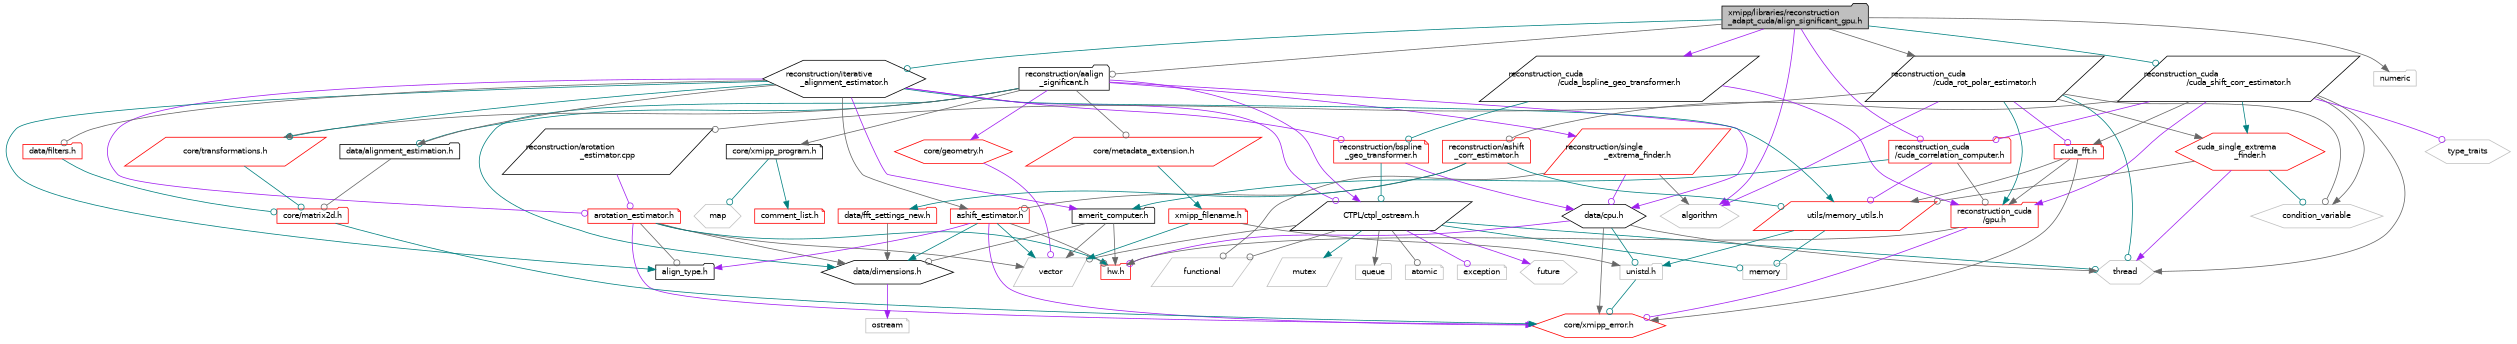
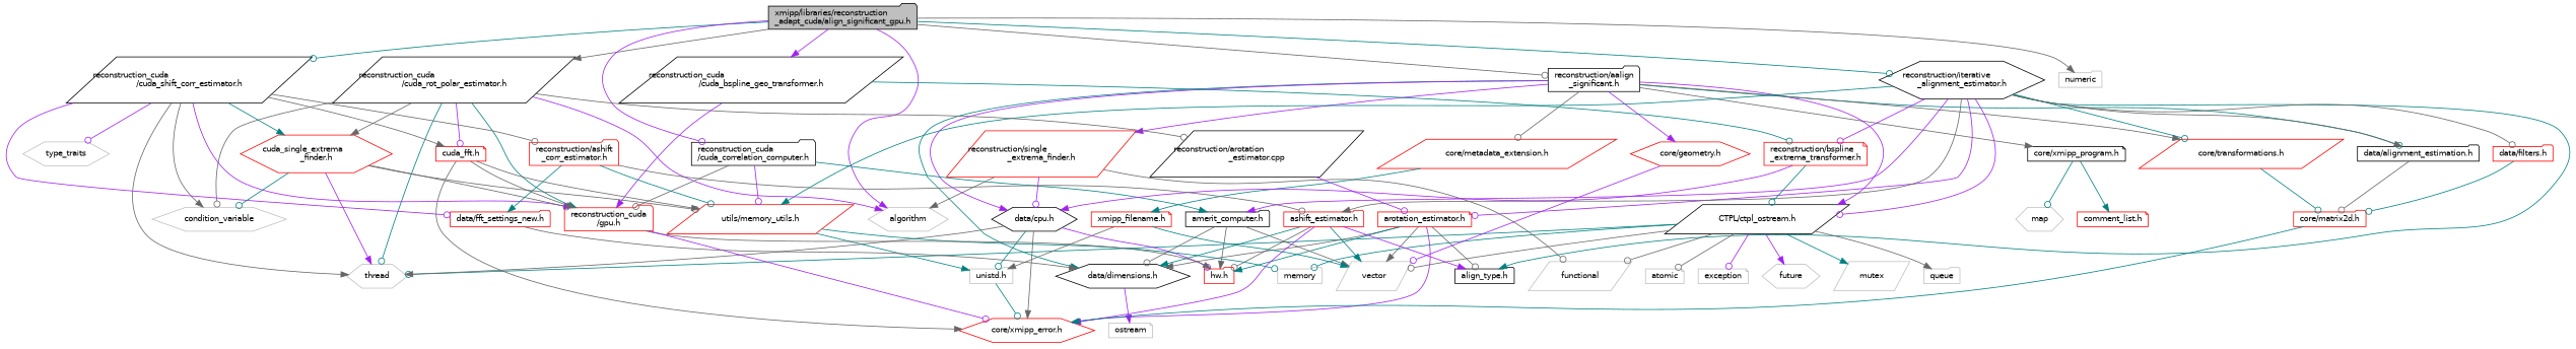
  digraph {
    node [color=red fillcolor=white fontname=Helvetica fontsize=10 shape=folder style=filled]
    edge [arrowhead=normal color=gray40 fontname=Helvetica fontsize=10 labelfontname=Helvetica labelfontsize=10 style=solid]
    n1 [color=black fillcolor=grey75 fontcolor=black height=0.2 label="xmipp/libraries/reconstruction\l_adapt_cuda/align_significant_gpu.h" width=0.4]
    n2 [color=black height=0.2 label="reconstruction/aalign\l_significant.h" width=0.4]
    n3 [color=grey75 height=0.2 label=algorithm shape=hexagon width=0.4]
    n4 [color=black height=0.2 label="reconstruction/iterative\l_alignment_estimator.h" shape=hexagon width=0.4]
    n5 [color=black height=0.2 label="reconstruction_cuda\l/cuda_rot_polar_estimator.h" shape=parallelogram width=0.4]
    n6 [color=black height=0.2 label="reconstruction_cuda\l/cuda_shift_corr_estimator.h" shape=parallelogram width=0.4]
    n7 [color=black height=0.2 label="reconstruction_cuda\l/cuda_bspline_geo_transformer.h" shape=parallelogram width=0.4]
-   n8 [height=0.2 label="reconstruction_cuda\l/cuda_correlation_computer.h" width=0.4]
+   n8 [color=black height=0.2 label="reconstruction_cuda\l/cuda_correlation_computer.h" width=0.4]
    n9 [color=grey75 height=0.2 label=numeric width=0.4]
    n10 [color=black height=0.2 label="core/xmipp_program.h" shape=note width=0.4]
    n11 [color=black height=0.2 label="data/dimensions.h" shape=hexagon width=0.4]
    n12 [color=black height=0.2 label="CTPL/ctpl_ostream.h" shape=parallelogram width=0.4]
    n13 [color=black height=0.2 label="data/cpu.h" shape=hexagon width=0.4]
    n14 [color=black height=0.2 label="data/alignment_estimation.h" width=0.4]
    n15 [height=0.2 label="core/metadata_extension.h" shape=parallelogram width=0.4]
    n16 [height=0.2 label="core/geometry.h" shape=hexagon width=0.4]
    n17 [height=0.2 label="reconstruction/single\l_extrema_finder.h" shape=parallelogram width=0.4]
    n18 [height=0.2 label="core/transformations.h" shape=parallelogram width=0.4]
    n19 [height=0.2 label="arotation_estimator.h" shape=note width=0.4]
    n20 [color=black height=0.2 label="align_type.h" width=0.4]
    n21 [height=0.2 label="ashift_estimator.h" width=0.4]
    n22 [height=0.2 label="data/filters.h" width=0.4]
    n23 [height=0.2 label="utils/memory_utils.h" shape=parallelogram width=0.4]
-   n24 [height=0.2 label="reconstruction/bspline\l_geo_transformer.h" shape=note width=0.4]
+   n24 [height=0.2 label="reconstruction/bspline\l_extrema_transformer.h" shape=note width=0.4]
    n25 [color=black height=0.2 label="amerit_computer.h" width=0.4]
    n26 [color=grey75 height=0.2 label=thread shape=hexagon width=0.4]
    n27 [color=black height=0.2 label="reconstruction/arotation\l_estimator.cpp" shape=parallelogram width=0.4]
    n28 [height=0.2 label="reconstruction_cuda\l/gpu.h" width=0.4]
    n29 [height=0.2 label="cuda_fft.h" shape=note width=0.4]
    n30 [color=grey75 height=0.2 label=condition_variable shape=hexagon width=0.4]
    n31 [height=0.2 label="cuda_single_extrema\l_finder.h" shape=hexagon width=0.4]
    n32 [color=grey75 height=0.2 label=type_traits shape=hexagon width=0.4]
    n33 [height=0.2 label="reconstruction/ashift\l_corr_estimator.h" width=0.4]
    n34 [height=0.2 label="data/fft_settings_new.h" width=0.4]
    n35 [color=grey75 height=0.2 label=map shape=hexagon width=0.4]
    n36 [height=0.2 label="comment_list.h" shape=note width=0.4]
    n37 [color=grey75 height=0.2 label=ostream shape=note width=0.4]
    n38 [color=grey75 height=0.2 label=functional shape=parallelogram width=0.4]
    n39 [color=grey75 height=0.2 label=atomic shape=note width=0.4]
    n40 [color=grey75 height=0.2 label=vector shape=parallelogram width=0.4]
    n41 [color=grey75 height=0.2 label=memory width=0.4]
    n42 [color=grey75 height=0.2 label=exception shape=note width=0.4]
    n43 [color=grey75 height=0.2 label=future shape=hexagon width=0.4]
    n44 [color=grey75 height=0.2 label=mutex shape=parallelogram width=0.4]
    n45 [color=grey75 height=0.2 label=queue width=0.4]
    n46 [color=grey75 height=0.2 label="unistd.h" width=0.4]
    n47 [height=0.2 label="hw.h" width=0.4]
    n48 [height=0.2 label="core/xmipp_error.h" shape=hexagon width=0.4]
    n49 [height=0.2 label="core/matrix2d.h" width=0.4]
    n50 [height=0.2 label="xmipp_filename.h" shape=note width=0.4]
    n1 -> n2 [arrowhead=odot]
    n1 -> n3 [color=purple]
    n1 -> n4 [arrowhead=odot color=teal]
    n1 -> n5
    n1 -> n6 [arrowhead=odot color=teal]
    n1 -> n7 [color=purple]
    n1 -> n8 [arrowhead=odot color=purple]
    n1 -> n9
    n2 -> n10
    n2 -> n11 [color=teal]
    n2 -> n12 [color=purple]
    n2 -> n13 [color=purple]
    n2 -> n14 [arrowhead=odot color=teal]
    n2 -> n15 [arrowhead=odot]
    n2 -> n16 [color=purple]
    n2 -> n17 [color=purple]
    n2 -> n18
    n4 -> n12 [arrowhead=odot color=purple]
    n4 -> n14
    n4 -> n18 [arrowhead=odot color=teal]
    n4 -> n19 [arrowhead=odot color=purple]
    n4 -> n20 [color=teal]
    n4 -> n21
    n4 -> n22 [arrowhead=odot]
    n4 -> n23 [color=teal]
    n4 -> n24 [arrowhead=odot color=purple]
    n4 -> n25 [color=purple]
    n5 -> n3 [color=purple]
    n5 -> n26 [arrowhead=odot color=teal]
    n5 -> n27 [arrowhead=odot]
    n5 -> n28 [color=teal]
    n5 -> n29 [arrowhead=odot color=purple]
    n5 -> n30 [arrowhead=odot]
    n5 -> n31
    n6 -> n26
    n6 -> n28 [color=purple]
    n6 -> n29
    n6 -> n30
    n6 -> n31 [color=teal]
    n6 -> n32 [arrowhead=odot color=purple]
    n6 -> n33 [arrowhead=odot]
-   n6 -> n8 [arrowhead=odot color=purple]
+   n6 -> n34 [arrowhead=odot color=purple]
    n7 -> n24 [arrowhead=odot color=teal]
    n7 -> n28 [color=purple]
    n8 -> n23 [arrowhead=odot color=purple]
    n8 -> n25 [color=teal]
    n8 -> n28 [arrowhead=odot]
    n10 -> n35 [arrowhead=odot color=teal]
    n10 -> n36 [color=teal]
    n11 -> n37 [color=purple]
    n12 -> n26 [arrowhead=odot color=teal]
    n12 -> n38 [arrowhead=odot]
    n12 -> n39 [arrowhead=odot]
    n12 -> n40 [arrowhead=odot]
    n12 -> n41 [arrowhead=odot color=teal]
    n12 -> n42 [arrowhead=odot color=purple]
    n12 -> n43 [color=purple]
    n12 -> n44 [color=teal]
    n12 -> n45
    n13 -> n26
    n13 -> n46 [arrowhead=odot color=teal]
    n13 -> n47 [arrowhead=odot color=purple]
    n13 -> n48
    n14 -> n49 [arrowhead=odot]
    n15 -> n50 [color=teal]
    n16 -> n40 [arrowhead=odot color=purple]
    n17 -> n3
    n17 -> n13 [arrowhead=odot color=purple]
    n17 -> n38 [arrowhead=odot]
    n18 -> n49 [arrowhead=odot color=teal]
    n19 -> n11
    n19 -> n20 [arrowhead=odot]
    n19 -> n40
    n19 -> n47 [color=teal]
    n19 -> n48 [color=purple]
    n21 -> n11 [color=teal]
    n21 -> n20 [color=purple]
    n21 -> n40 [color=teal]
    n21 -> n47 [arrowhead=odot]
    n21 -> n48 [color=purple]
    n22 -> n49 [arrowhead=odot color=teal]
    n23 -> n41 [arrowhead=odot color=teal]
    n23 -> n46 [color=teal]
    n24 -> n12 [arrowhead=odot color=teal]
    n24 -> n13 [color=purple]
    n25 -> n11 [arrowhead=odot]
    n25 -> n40
    n25 -> n47
    n27 -> n19 [arrowhead=odot color=purple]
    n28 -> n47
    n28 -> n48 [arrowhead=odot color=purple]
    n29 -> n23
    n29 -> n28
    n29 -> n48
    n31 -> n23 [arrowhead=odot]
    n31 -> n26 [color=purple]
+   n31 -> n28 [arrowhead=odot]
    n31 -> n30 [arrowhead=odot color=teal]
    n33 -> n21 [arrowhead=odot]
    n33 -> n23 [arrowhead=odot color=teal]
    n33 -> n34 [color=teal]
    n34 -> n11
    n46 -> n48 [arrowhead=odot color=teal]
    n49 -> n48 [color=teal]
    n50 -> n40 [color=teal]
    n50 -> n46
  }
